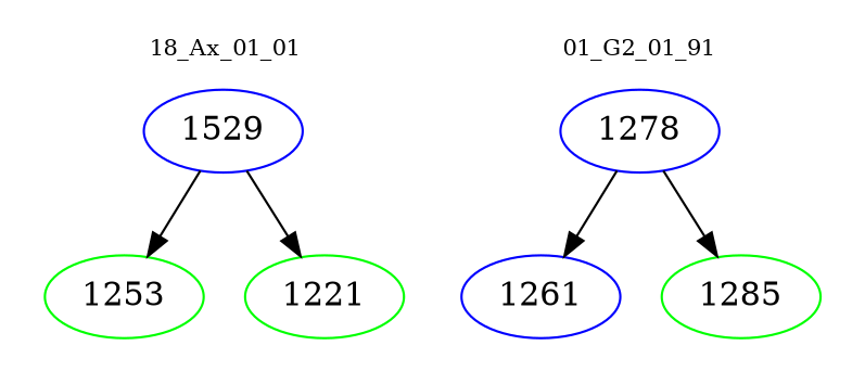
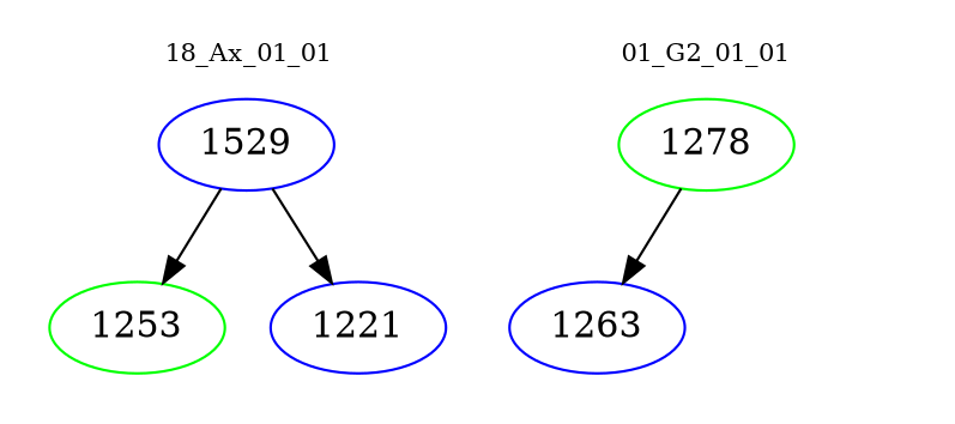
  digraph {
    node [color=blue]
    edge [color=black]
    n1 [label=1529]
    n2 [color=green label=1253]
-   n3 [color=green label=1221]
-   n4 [label=1278]
-   n5 [label=1261]
-   n6 [color=green label=1285]
+   n3 [label=1221]
+   n4 [color=green label=1278]
+   n5 [label=1263]
    subgraph cluster_1 {
      color=white
      fontsize=10
      label="18_Ax_01_01"
      n1
      n2
      n3
    }
    subgraph cluster_2 {
      color=white
      fontsize=10
-     label="01_G2_01_91"
+     label="01_G2_01_01"
      n4
      n5
-     n6
    }
    n1 -> n2
    n1 -> n3
    n4 -> n5
-   n4 -> n6
  }
